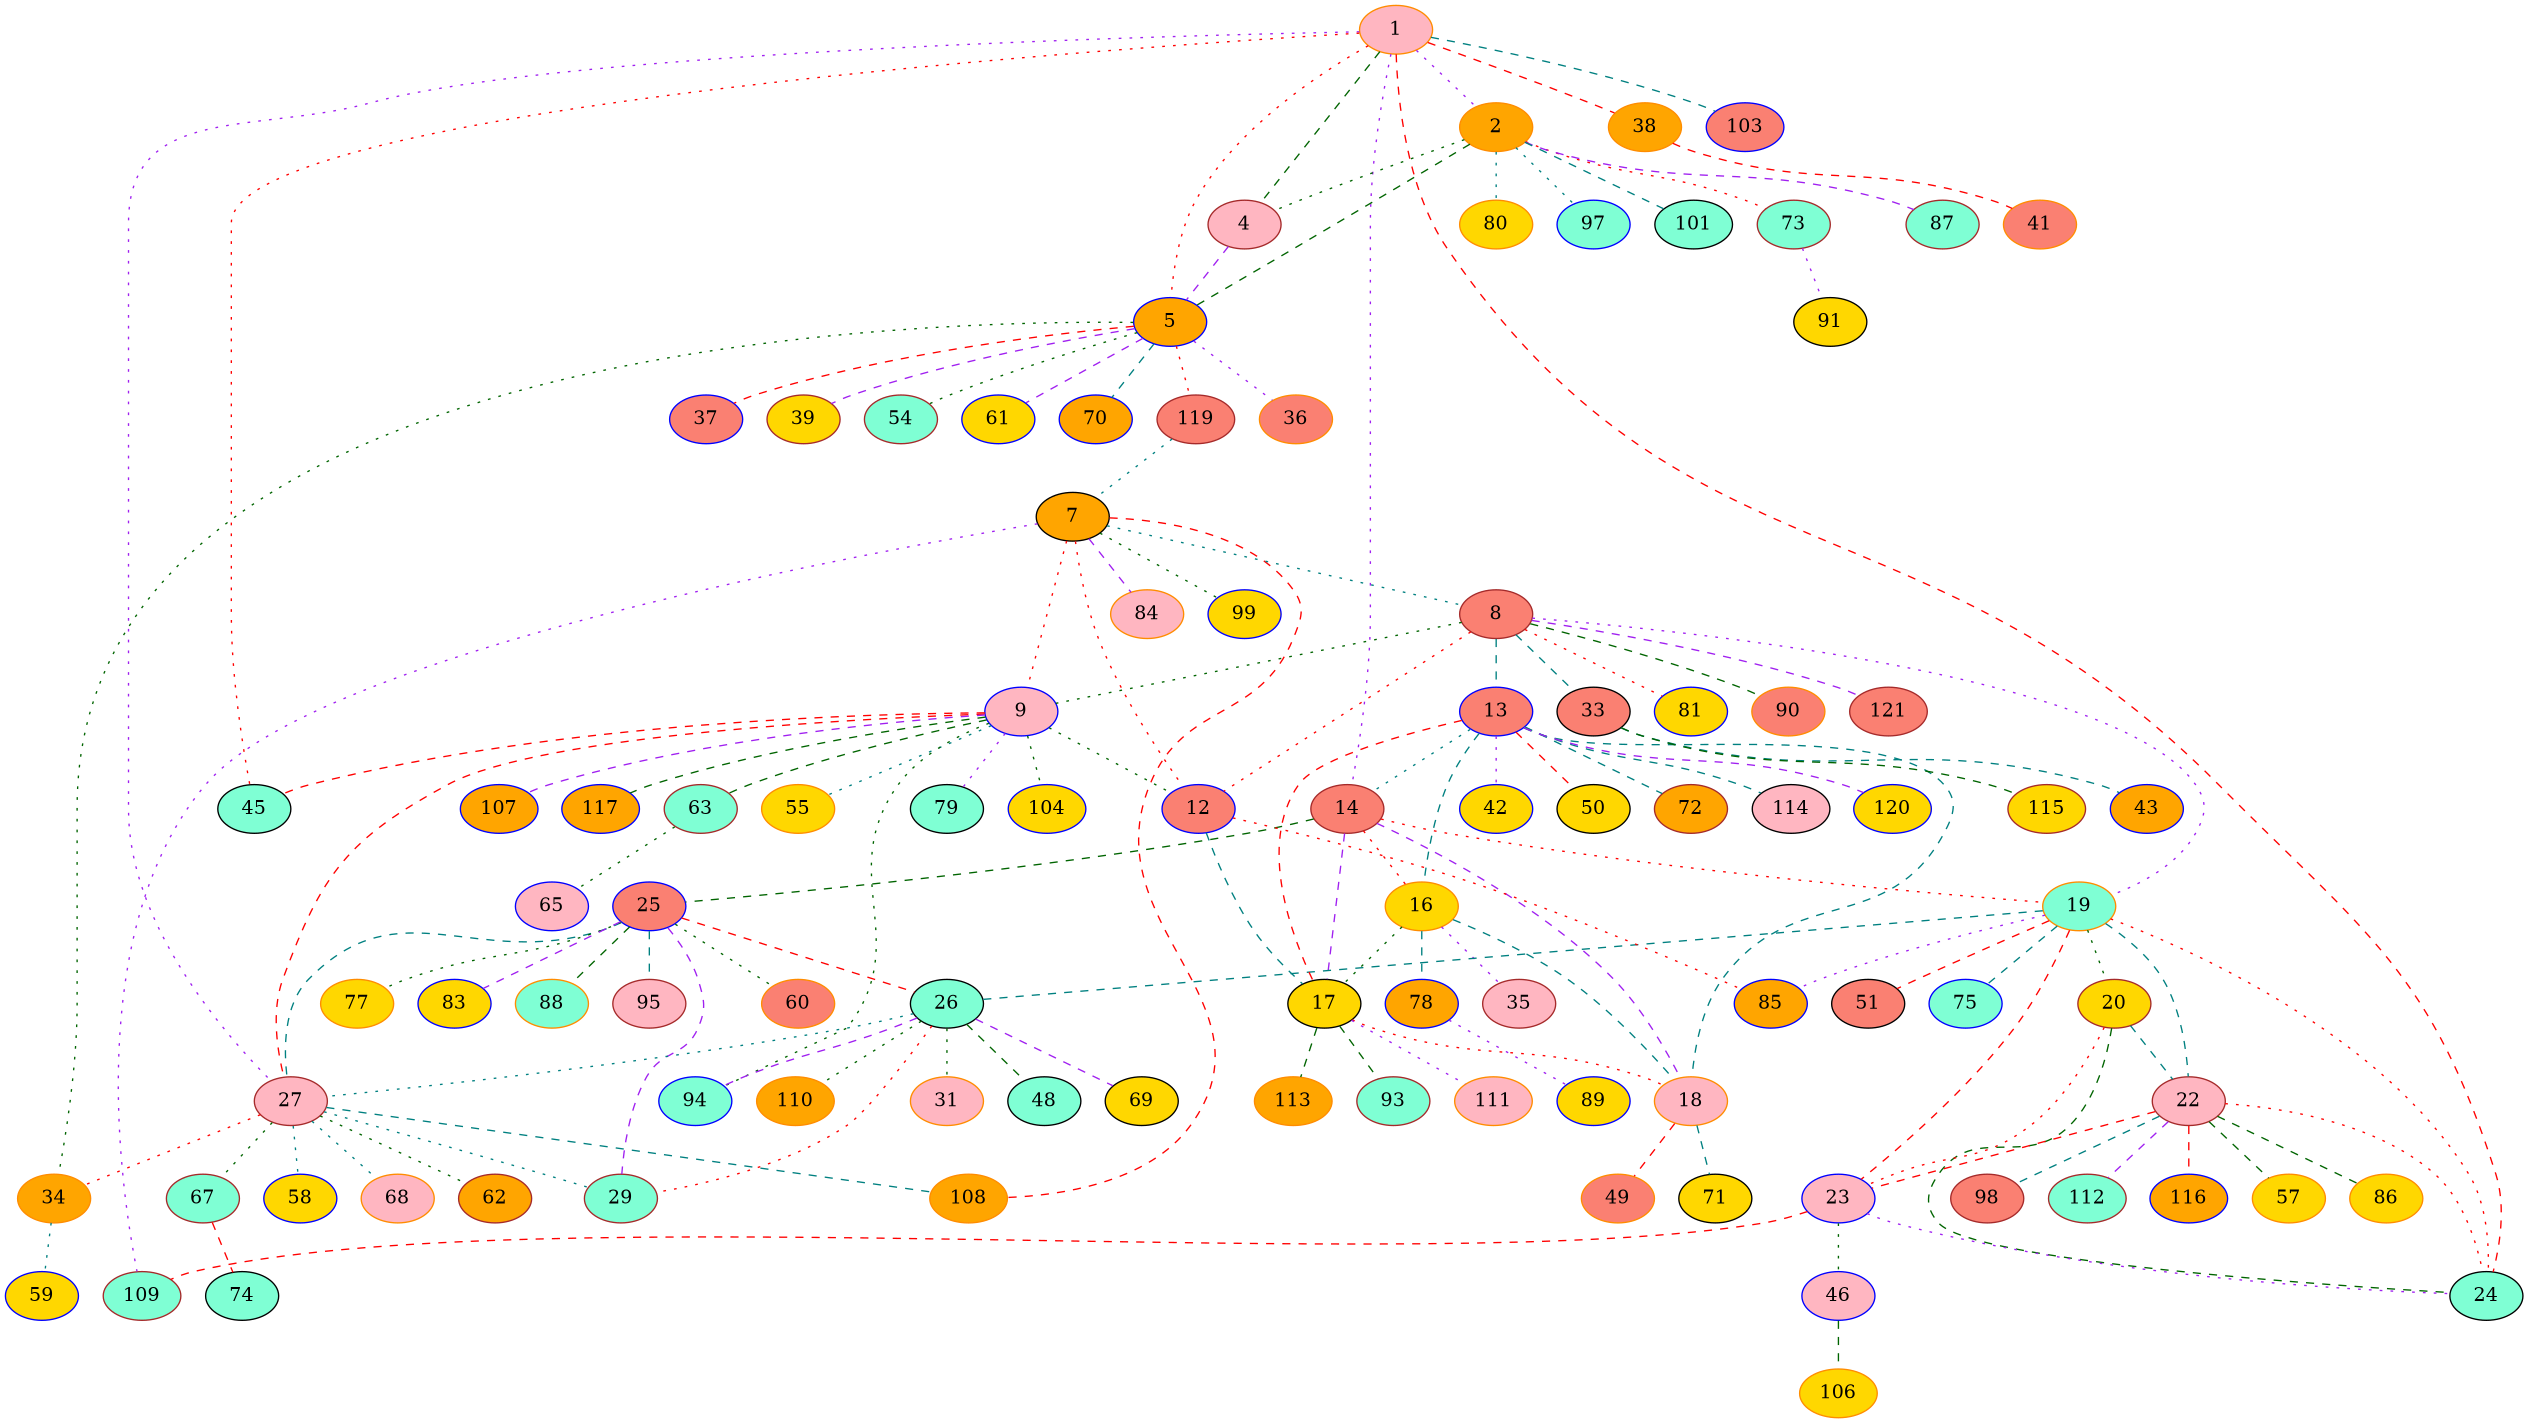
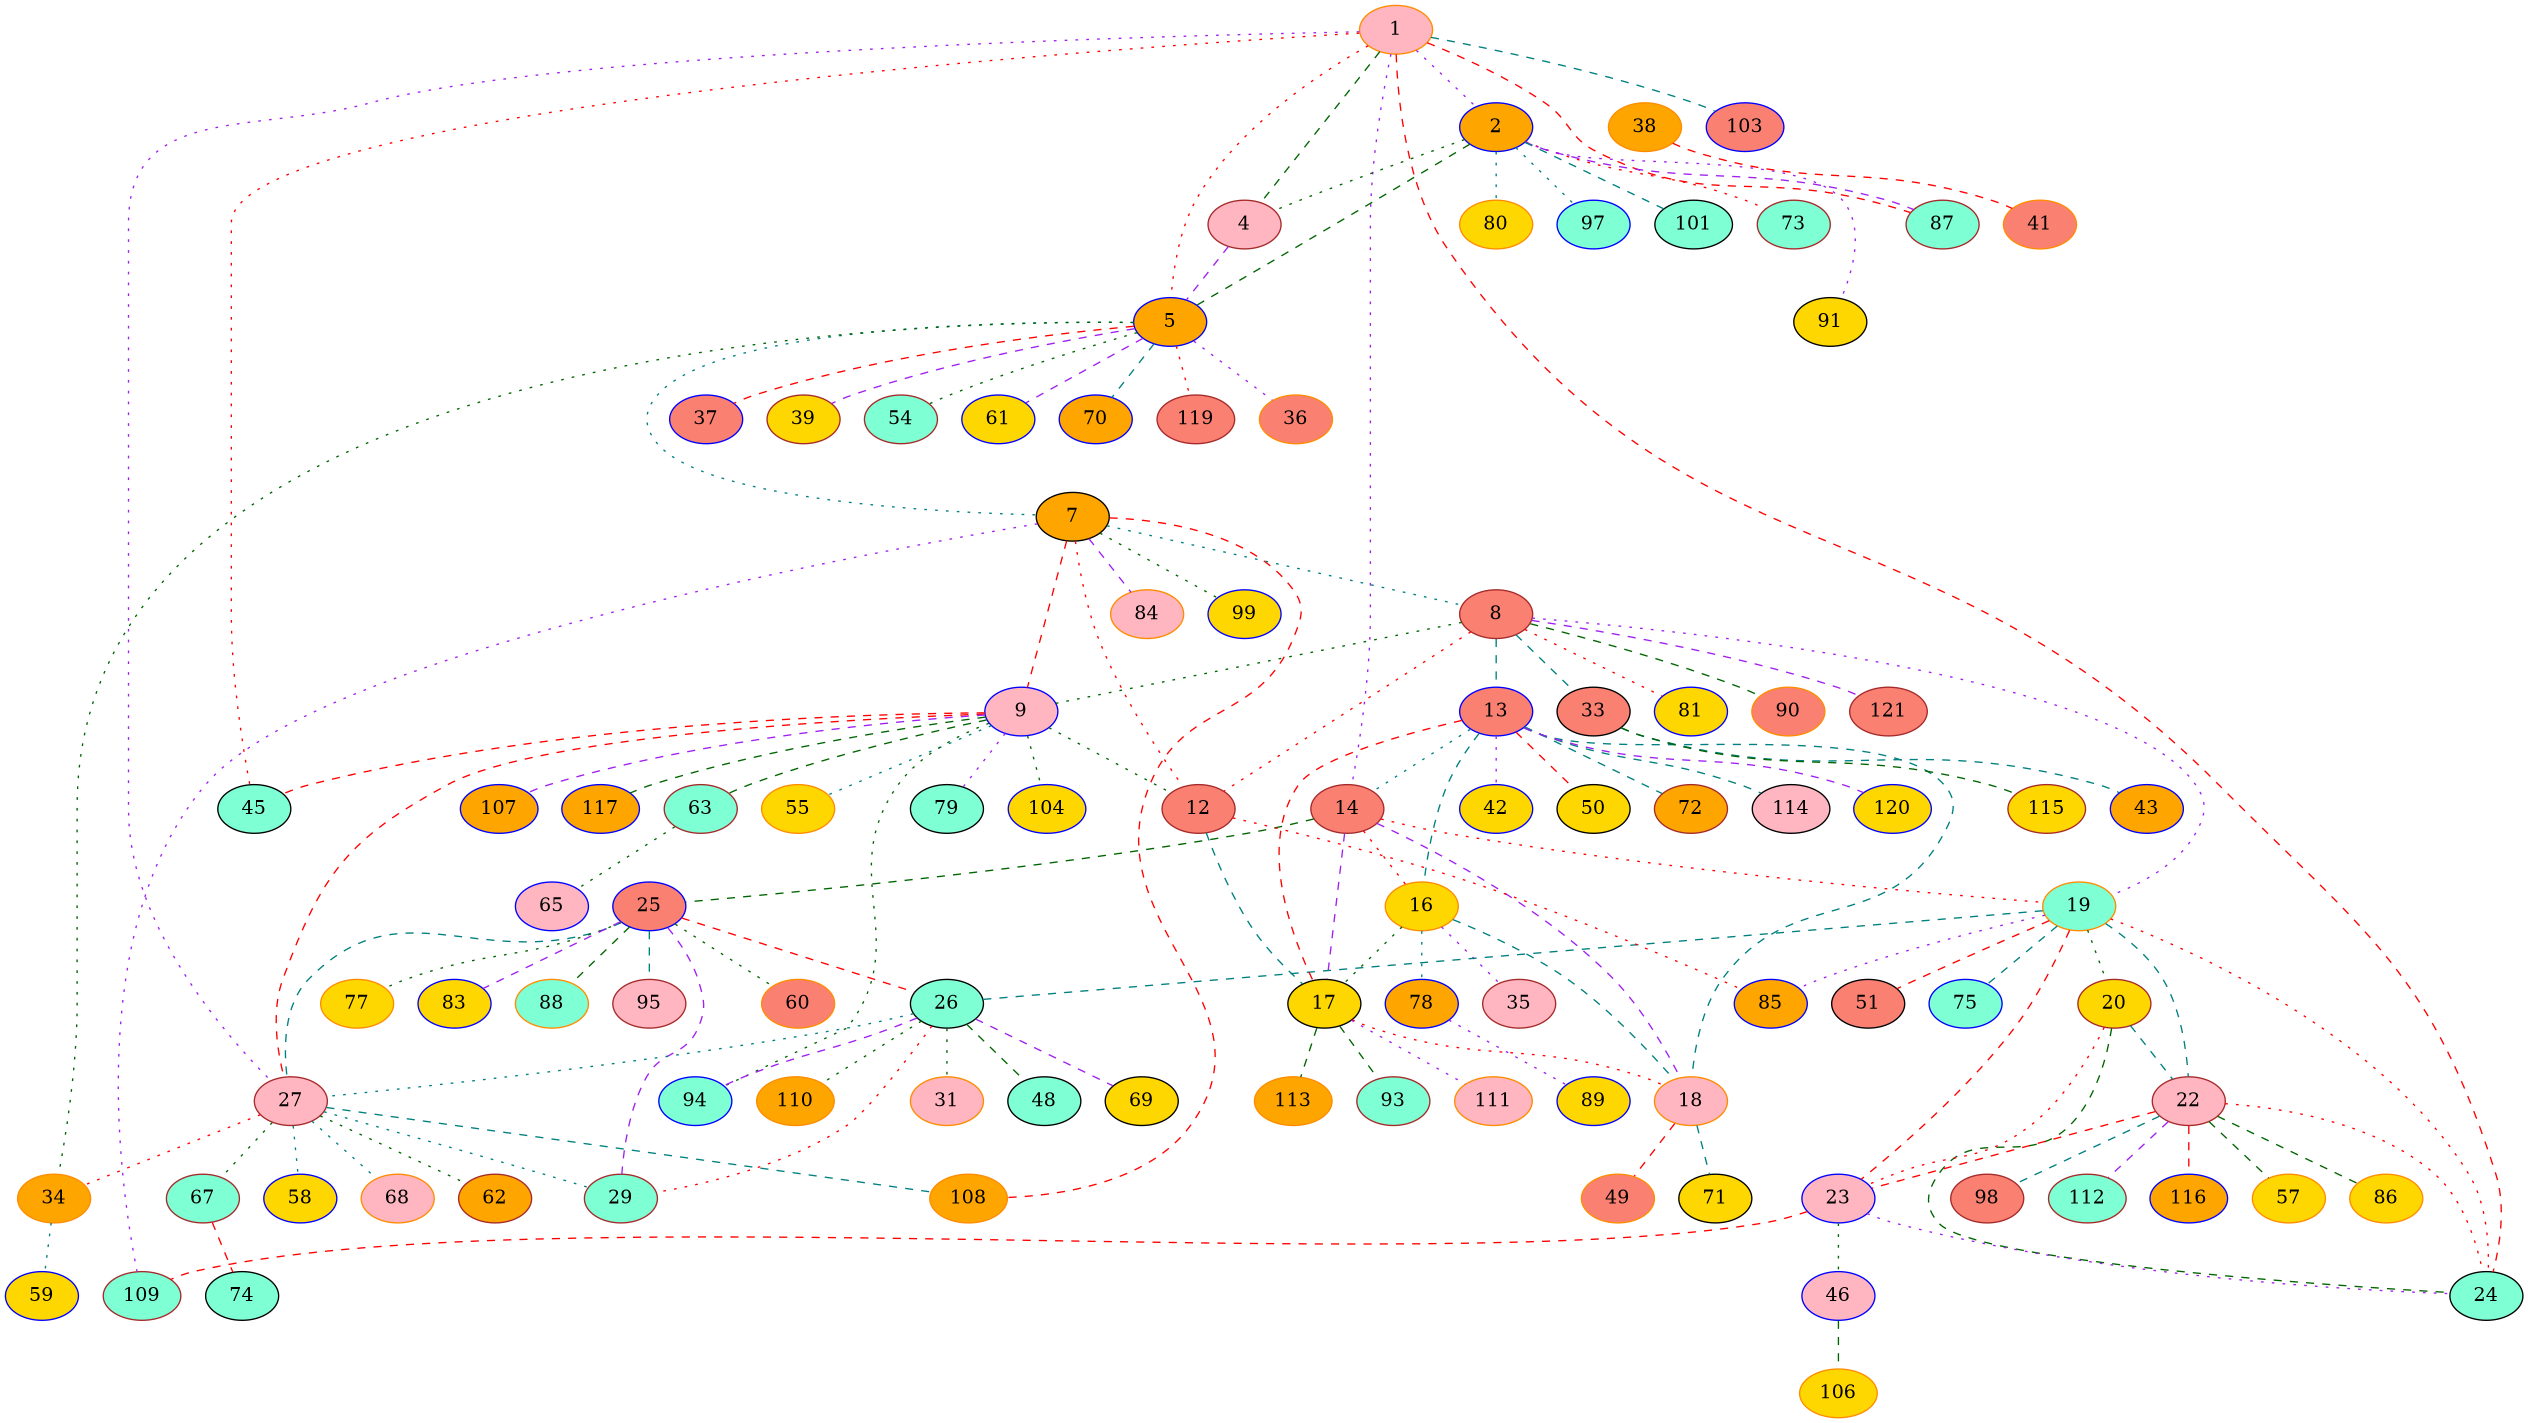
  graph {
    node [color=blue fillcolor=gold style=filled]
    edge [color=red style=dashed]
    1 [color=darkorange fillcolor=lightpink super="+32"]
-   2 [color=darkorange fillcolor=orange super="+3"]
+   2 [fillcolor=orange super="+3"]
    4 [color=brown fillcolor=lightpink]
    5 [fillcolor=orange super="+6"]
    14 [color=brown fillcolor=salmon super="+56"]
    24 [color=black fillcolor=aquamarine]
    27 [color=brown fillcolor=lightpink super="+28"]
    38 [color=darkorange fillcolor=orange]
    45 [color=black fillcolor=aquamarine]
    103 [fillcolor=salmon]
    73 [color=brown fillcolor=aquamarine]
    80 [color=darkorange]
    87 [color=brown fillcolor=aquamarine]
    91 [color=black]
    97 [fillcolor=aquamarine]
    101 [color=black fillcolor=aquamarine]
    7 [color=black fillcolor=orange super="+11"]
    34 [color=darkorange fillcolor=orange]
    36 [color=darkorange fillcolor=salmon]
    37 [fillcolor=salmon]
    39 [color=brown]
    54 [color=brown fillcolor=aquamarine]
    61
    70 [fillcolor=orange]
    119 [color=brown fillcolor=salmon]
    16 [color=darkorange super="+52"]
    19 [color=darkorange fillcolor=aquamarine super="+21"]
    17 [color=black super="+40"]
    18 [color=darkorange fillcolor=lightpink super="+76"]
    25 [fillcolor=salmon super="+30"]
    108 [color=darkorange fillcolor=orange]
    29 [color=brown fillcolor=aquamarine super="+64"]
    58
    62 [color=brown fillcolor=orange super="+66"]
    67 [color=brown fillcolor=aquamarine]
    68 [color=darkorange fillcolor=lightpink]
    41 [color=darkorange fillcolor=salmon]
    35 [color=brown fillcolor=lightpink]
    78 [fillcolor=orange]
    8 [color=brown fillcolor=salmon super="+92"]
    9 [fillcolor=lightpink super="+10"]
-   12 [fillcolor=salmon super="+123"]
+   12 [color=brown fillcolor=salmon super="+123"]
    84 [color=darkorange fillcolor=lightpink]
    99
    109 [color=brown fillcolor=aquamarine]
    59
    13 [fillcolor=salmon super="+15"]
    33 [color=black fillcolor=salmon super="+105"]
    81
    90 [color=darkorange fillcolor=salmon]
    121 [color=brown fillcolor=salmon]
    55 [color=darkorange]
    63 [color=brown fillcolor=aquamarine]
    79 [color=black fillcolor=aquamarine]
    94 [fillcolor=aquamarine super="+100"]
    104
    107 [fillcolor=orange]
    117 [fillcolor=orange]
    85 [fillcolor=orange]
    42
    50 [color=black]
    72 [color=brown fillcolor=orange]
    114 [color=black fillcolor=lightpink]
    120
    20 [color=brown super="+47"]
    22 [color=brown fillcolor=lightpink super="+96"]
    23 [fillcolor=lightpink super="+118"]
    26 [color=black fillcolor=aquamarine super="+44"]
    51 [color=black fillcolor=salmon super="+53"]
    75 [fillcolor=aquamarine]
    43 [fillcolor=orange]
    115 [color=brown]
    65 [fillcolor=lightpink]
    93 [color=brown fillcolor=aquamarine]
    111 [color=darkorange fillcolor=lightpink]
    113 [color=darkorange fillcolor=orange]
    49 [color=darkorange fillcolor=salmon super="+82"]
    71 [color=black]
    60 [color=darkorange fillcolor=salmon]
    77 [color=darkorange]
    83
    88 [color=darkorange fillcolor=aquamarine]
    95 [color=brown fillcolor=lightpink]
    89
    57 [color=darkorange]
    86 [color=darkorange]
    98 [color=brown fillcolor=salmon]
    112 [color=brown fillcolor=aquamarine]
    116 [fillcolor=orange]
    46 [fillcolor=lightpink super="+102"]
    31 [color=darkorange fillcolor=lightpink]
    48 [color=black fillcolor=aquamarine]
    69 [color=black]
    110 [color=darkorange fillcolor=orange]
    106 [color=darkorange]
    74 [color=black fillcolor=aquamarine]
    1 -- 2 [color=purple style=dotted weight=2]
    1 -- 4 [color=darkgreen]
    1 -- 5 [style=dotted weight=2]
    1 -- 14 [color=purple style=dotted]
    1 -- 24
    1 -- 27 [color=purple style=dotted]
-   1 -- 38
+   1 -- 87
    1 -- 45 [style=dotted]
    1 -- 103 [color=teal]
    2 -- 4 [color=darkgreen style=dotted weight=2]
    2 -- 5 [color=darkgreen weight=4]
    2 -- 73 [style=dotted]
    2 -- 80 [color=teal style=dotted]
    2 -- 87 [color=purple]
-   73 -- 91 [color=purple style=dotted]
+   2 -- 91 [color=purple style=dotted]
    2 -- 97 [color=teal style=dotted]
    2 -- 101 [color=teal]
    4 -- 5 [color=purple weight=2]
-   119 -- 7 [color=teal style=dotted]
+   5 -- 7 [color=teal style=dotted]
    5 -- 34 [color=darkgreen style=dotted]
    5 -- 36 [color=purple style=dotted]
    5 -- 37
    5 -- 39 [color=purple]
    5 -- 54 [color=darkgreen style=dotted]
    5 -- 61 [color=purple]
    5 -- 70 [color=teal]
    5 -- 119 [style=dotted]
    14 -- 16 [style=dotted]
    14 -- 19 [style=dotted]
    14 -- 17 [color=purple]
    14 -- 18 [color=purple]
    14 -- 25 [color=darkgreen]
    27 -- 34 [style=dotted]
    27 -- 108 [color=teal]
    27 -- 29 [color=teal style=dotted weight=2]
    27 -- 58 [color=teal style=dotted]
    27 -- 62 [color=darkgreen style=dotted]
    27 -- 67 [color=darkgreen style=dotted]
    27 -- 68 [color=teal style=dotted]
    38 -- 41
    7 -- 108
    7 -- 8 [color=teal style=dotted weight=2]
-   7 -- 9 [style=dotted weight=4]
+   7 -- 9 [weight=4]
    7 -- 12 [style=dotted weight=2]
    7 -- 84 [color=purple]
    7 -- 99 [color=darkgreen style=dotted]
    7 -- 109 [color=purple style=dotted]
    34 -- 59 [color=teal style=dotted]
    16 -- 17 [color=darkgreen style=dotted]
    16 -- 18 [color=teal]
    16 -- 35 [color=purple style=dotted]
-   16 -- 78 [color=teal]
+   16 -- 78 [color=teal style=dotted]
    19 -- 24 [style=dotted weight=2]
    19 -- 85 [color=purple style=dotted]
    19 -- 20 [color=darkgreen style=dotted weight=2]
    19 -- 22 [color=teal weight=2]
    19 -- 23 [weight=2]
    19 -- 26 [color=teal]
    19 -- 51
    19 -- 75 [color=teal]
    17 -- 18 [style=dotted]
    17 -- 93 [color=darkgreen]
    17 -- 111 [color=purple style=dotted]
    17 -- 113 [color=darkgreen]
    18 -- 49
    18 -- 71 [color=teal]
    25 -- 27 [color=teal weight=4]
    25 -- 29 [color=purple weight=2]
    25 -- 26 [weight=2]
    25 -- 60 [color=darkgreen style=dotted]
    25 -- 77 [color=darkgreen style=dotted]
    25 -- 83 [color=purple]
    25 -- 88 [color=darkgreen]
    25 -- 95 [color=teal]
    67 -- 74
    78 -- 89 [color=purple style=dotted]
    8 -- 19 [color=purple style=dotted]
    8 -- 9 [color=darkgreen style=dotted weight=2]
    8 -- 12 [style=dotted]
    8 -- 13 [color=teal]
    8 -- 33 [color=teal]
    8 -- 81 [style=dotted]
    8 -- 90 [color=darkgreen]
    8 -- 121 [color=purple]
    9 -- 27
    9 -- 45
    9 -- 12 [color=darkgreen style=dotted weight=2]
    9 -- 55 [color=teal style=dotted]
    9 -- 63 [color=darkgreen]
    9 -- 79 [color=purple style=dotted]
    9 -- 94 [color=darkgreen style=dotted]
    9 -- 104 [color=darkgreen style=dotted]
    9 -- 107 [color=purple]
    9 -- 117 [color=darkgreen]
    12 -- 17 [color=teal]
    12 -- 85 [style=dotted]
    13 -- 14 [color=teal style=dotted weight=2]
    13 -- 16 [color=teal weight=2]
    13 -- 17 [weight=2]
    13 -- 18 [color=teal weight=2]
    13 -- 42 [color=purple style=dotted]
    13 -- 50
    13 -- 72 [color=teal]
    13 -- 114 [color=teal]
    13 -- 120 [color=purple]
    33 -- 43 [color=teal]
    33 -- 115 [color=darkgreen]
    63 -- 65 [color=darkgreen style=dotted]
    20 -- 24 [color=darkgreen]
    20 -- 22 [color=teal]
    20 -- 23 [style=dotted]
    22 -- 24 [style=dotted]
    22 -- 23
    22 -- 57 [color=darkgreen]
    22 -- 86 [color=darkgreen]
    22 -- 98 [color=teal]
    22 -- 112 [color=purple]
    22 -- 116
    23 -- 24 [color=purple style=dotted]
    23 -- 109
    23 -- 46 [color=darkgreen style=dotted]
    26 -- 27 [color=teal style=dotted weight=2]
    26 -- 29 [style=dotted]
    26 -- 94 [color=purple]
    26 -- 31 [color=darkgreen style=dotted]
    26 -- 48 [color=darkgreen]
    26 -- 69 [color=purple]
    26 -- 110 [color=darkgreen style=dotted]
    46 -- 106 [color=darkgreen]
  }
